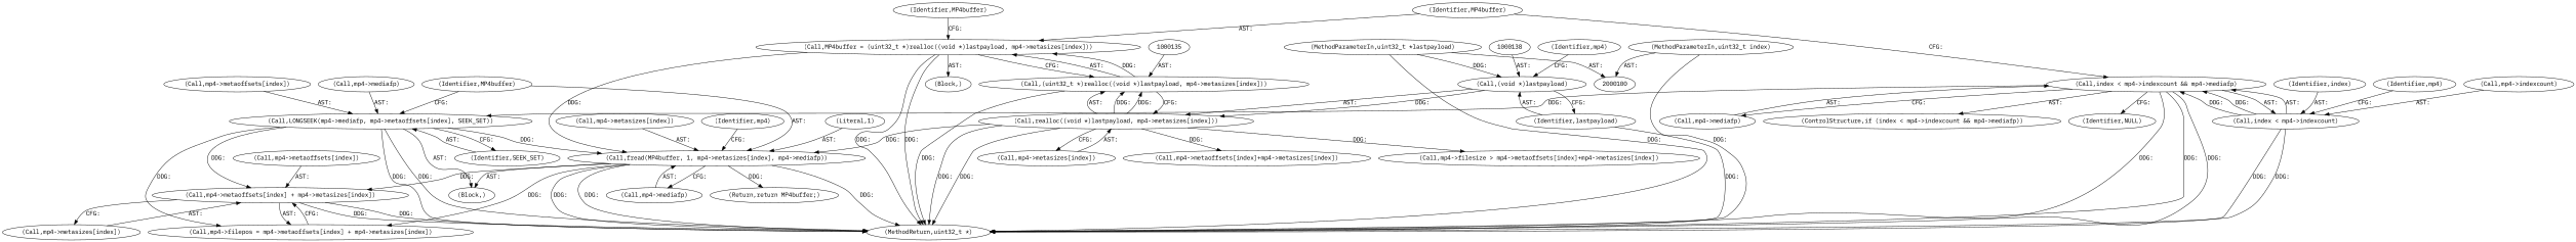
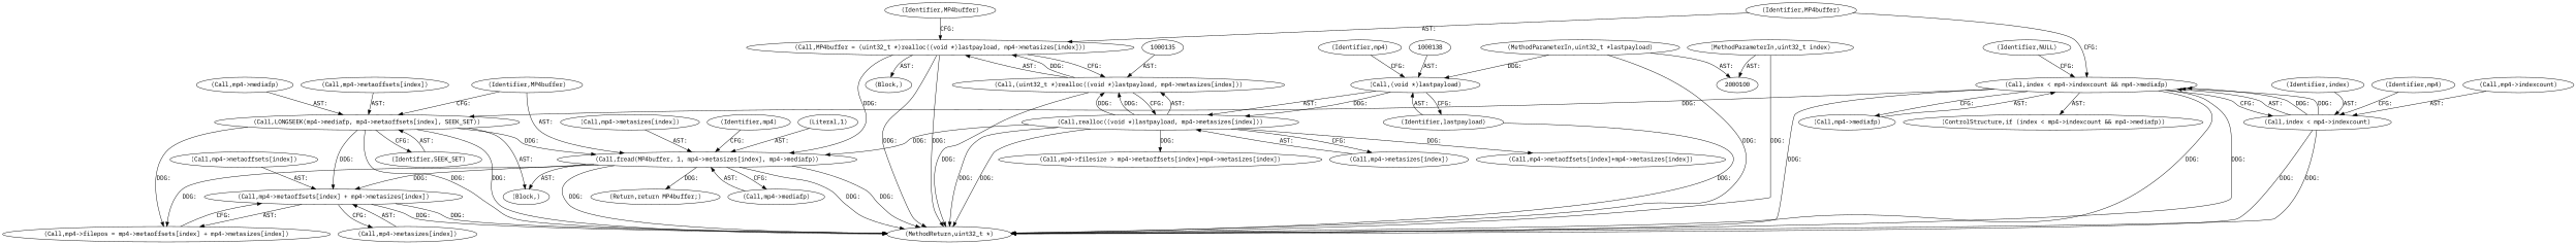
  digraph {
    fontname="IBM Plex Mono"
    node [fontname="IBM Plex Mono"]
    edge [fontname="IBM Plex Mono"]
    n1 [label="(Call,mp4->metaoffsets[index] + mp4->metasizes[index])"]
    n2 [label="(Call,mp4->metasizes[index])"]
    n3 [label="(Call,mp4->filepos = mp4->metaoffsets[index] + mp4->metasizes[index])"]
    n4 [label="(MethodReturn,uint32_t *)"]
    n5 [label="(Call,LONGSEEK(mp4->mediafp, mp4->metaoffsets[index], SEEK_SET))"]
    n6 [label="(Call,fread(MP4buffer, 1, mp4->metasizes[index], mp4->mediafp))"]
    n7 [label="(Block,)"]
    n8 [label="(Identifier,SEEK_SET)"]
    n9 [label="(Call,mp4->mediafp)"]
    n10 [label="(Return,return MP4buffer;)"]
    n11 [label="(Call,index < mp4->indexcount && mp4->mediafp)"]
    n12 [label="(Call,index < mp4->indexcount)"]
    n13 [label="(Call,mp4->mediafp)"]
    n14 [label="(ControlStructure,if (index < mp4->indexcount && mp4->mediafp))"]
    n15 [label="(Call,mp4->indexcount)"]
    n16 [label="(MethodParameterIn,uint32_t index)"]
    n17 [label=2000100]
    n18 [label="(Call,MP4buffer = (uint32_t *)realloc((void *)lastpayload, mp4->metasizes[index]))"]
    n19 [label="(Call,(uint32_t *)realloc((void *)lastpayload, mp4->metasizes[index]))"]
    n20 [label="(Block,)"]
    n21 [label="(Call,realloc((void *)lastpayload, mp4->metasizes[index]))"]
    n22 [label="(Call,mp4->metasizes[index])"]
    n23 [label="(Call,mp4->metaoffsets[index]+mp4->metasizes[index])"]
    n24 [label="(Call,mp4->filesize > mp4->metaoffsets[index]+mp4->metasizes[index])"]
    n25 [label="(Call,(void *)lastpayload)"]
    n26 [label="(Identifier,lastpayload)"]
    n27 [label="(MethodParameterIn,uint32_t *lastpayload)"]
    n28 [label="(Call,mp4->mediafp)"]
    n29 [label="(Identifier,mp4)"]
    n30 [label="(Call,mp4->metaoffsets[index])"]
    n31 [label="(Literal,1)"]
    n32 [label="(Identifier,NULL)"]
    n33 [label="(Identifier,mp4)"]
    n34 [label="(Call,mp4->metaoffsets[index])"]
    n35 [label="(Identifier,MP4buffer)"]
    n36 [label="(Identifier,index)"]
    n37 [label="(Identifier,mp4)"]
    n38 [label="(Identifier,MP4buffer)"]
    n39 [label="(Call,mp4->metasizes[index])"]
    n40 [label="(Identifier,MP4buffer)"]
    1000135
    1000138
    n1 -> n2 [label="CFG: "]
    n1 -> n3 [label="AST: "]
    n1 -> n4 [label="DDG: "]
    n1 -> n4 [label="DDG: "]
    n2 -> n1 [label="AST: "]
    n3 -> n1 [label="CFG: "]
    n5 -> n1 [label="DDG: "]
    n5 -> n3 [label="DDG: "]
    n5 -> n4 [label="DDG: "]
    n5 -> n4 [label="DDG: "]
    n5 -> n6 [label="DDG: "]
    n5 -> n7 [label="AST: "]
    n5 -> n8 [label="CFG: "]
    n6 -> n1 [label="DDG: "]
    n6 -> n3 [label="DDG: "]
    n6 -> n4 [label="DDG: "]
    n6 -> n4 [label="DDG: "]
    n6 -> n4 [label="DDG: "]
    n6 -> n7 [label="AST: "]
    n6 -> n9 [label="CFG: "]
    n6 -> n10 [label="DDG: "]
    n8 -> n5 [label="AST: "]
    n9 -> n6 [label="AST: "]
    n11 -> n4 [label="DDG: "]
    n11 -> n4 [label="DDG: "]
    n11 -> n4 [label="DDG: "]
    n11 -> n5 [label="DDG: "]
-   n11 -> n12 [label="AST: "]
+   n11 -> n12 [label="CFG: "]
    n11 -> n13 [label="CFG: "]
    n11 -> n14 [label="AST: "]
    n12 -> n4 [label="DDG: "]
    n12 -> n4 [label="DDG: "]
    n12 -> n11 [label="AST: "]
    n12 -> n11 [label="DDG: "]
    n12 -> n11 [label="DDG: "]
    n13 -> n11 [label="AST: "]
    n15 -> n12 [label="AST: "]
    n16 -> n4 [label="DDG: "]
    n16 -> n17 [label="AST: "]
    n18 -> n4 [label="DDG: "]
    n18 -> n4 [label="DDG: "]
    n18 -> n6 [label="DDG: "]
    n18 -> n19 [label="CFG: "]
    n18 -> n20 [label="AST: "]
    n19 -> n4 [label="DDG: "]
    n19 -> n18 [label="AST: "]
    n19 -> n18 [label="DDG: "]
    n19 -> n21 [label="CFG: "]
    n21 -> n4 [label="DDG: "]
    n21 -> n4 [label="DDG: "]
    n21 -> n6 [label="DDG: "]
    n21 -> n19 [label="AST: "]
    n21 -> n19 [label="DDG: "]
    n21 -> n19 [label="DDG: "]
    n21 -> n22 [label="CFG: "]
    n21 -> n23 [label="DDG: "]
    n21 -> n24 [label="DDG: "]
    n22 -> n21 [label="AST: "]
    n25 -> n21 [label="AST: "]
    n25 -> n21 [label="DDG: "]
    n25 -> n26 [label="CFG: "]
    n26 -> n4 [label="DDG: "]
    n26 -> n25 [label="AST: "]
    n27 -> n4 [label="DDG: "]
    n27 -> n17 [label="AST: "]
    n27 -> n25 [label="DDG: "]
    n28 -> n5 [label="AST: "]
    n29 -> n6 [label="CFG: "]
    n30 -> n1 [label="AST: "]
    n31 -> n6 [label="AST: "]
-   n11 -> n32 [label="CFG: "]
+   n32 -> n11 [label="CFG: "]
    n33 -> n25 [label="CFG: "]
    n34 -> n5 [label="AST: "]
    n35 -> n18 [label="CFG: "]
    n36 -> n12 [label="AST: "]
    n37 -> n12 [label="CFG: "]
    n38 -> n11 [label="CFG: "]
    n38 -> n18 [label="AST: "]
    n39 -> n6 [label="AST: "]
    n40 -> n5 [label="CFG: "]
    n40 -> n6 [label="AST: "]
    1000135 -> n19 [label="AST: "]
    1000138 -> n25 [label="AST: "]
  }
